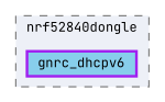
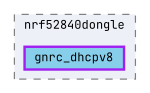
  digraph {
    compound=true
    fontname="JetBrains Mono"
-   n1 [color=purple fillcolor=skyblue fontname="JetBrains Mono" fontsize=10 height=0.2 label=gnrc_dhcpv6 shape=box style="filled,bold" width=0.4]
+   n1 [color=purple fillcolor=skyblue fontname="JetBrains Mono" fontsize=10 height=0.2 label=gnrc_dhcpv8 shape=box style="filled,bold" width=0.4]
    subgraph cluster_1 {
      bgcolor="#edf0f7"
      fontsize=10
      label=nrf52840dongle
      pencolor=grey50
      style="filled,dashed"
      n1
    }
  }
